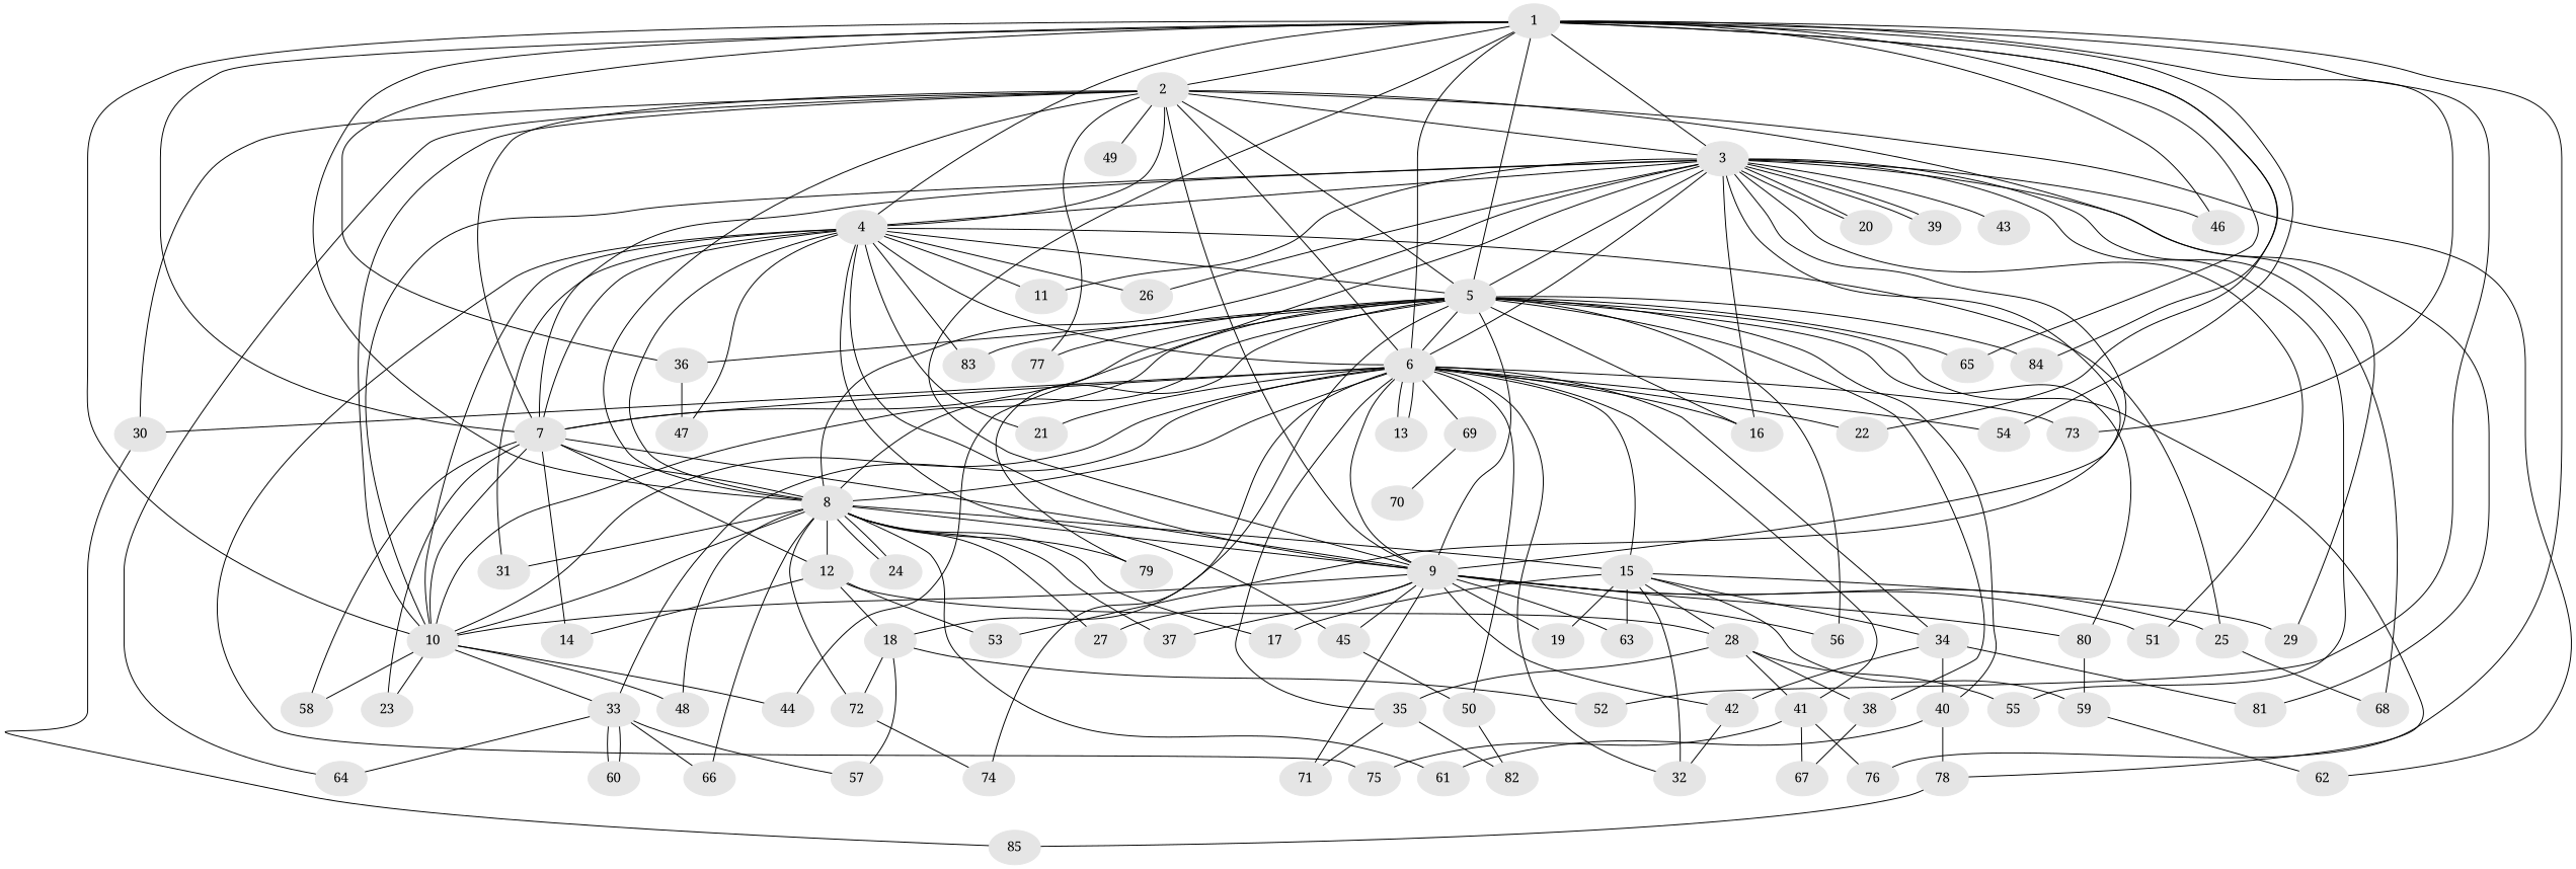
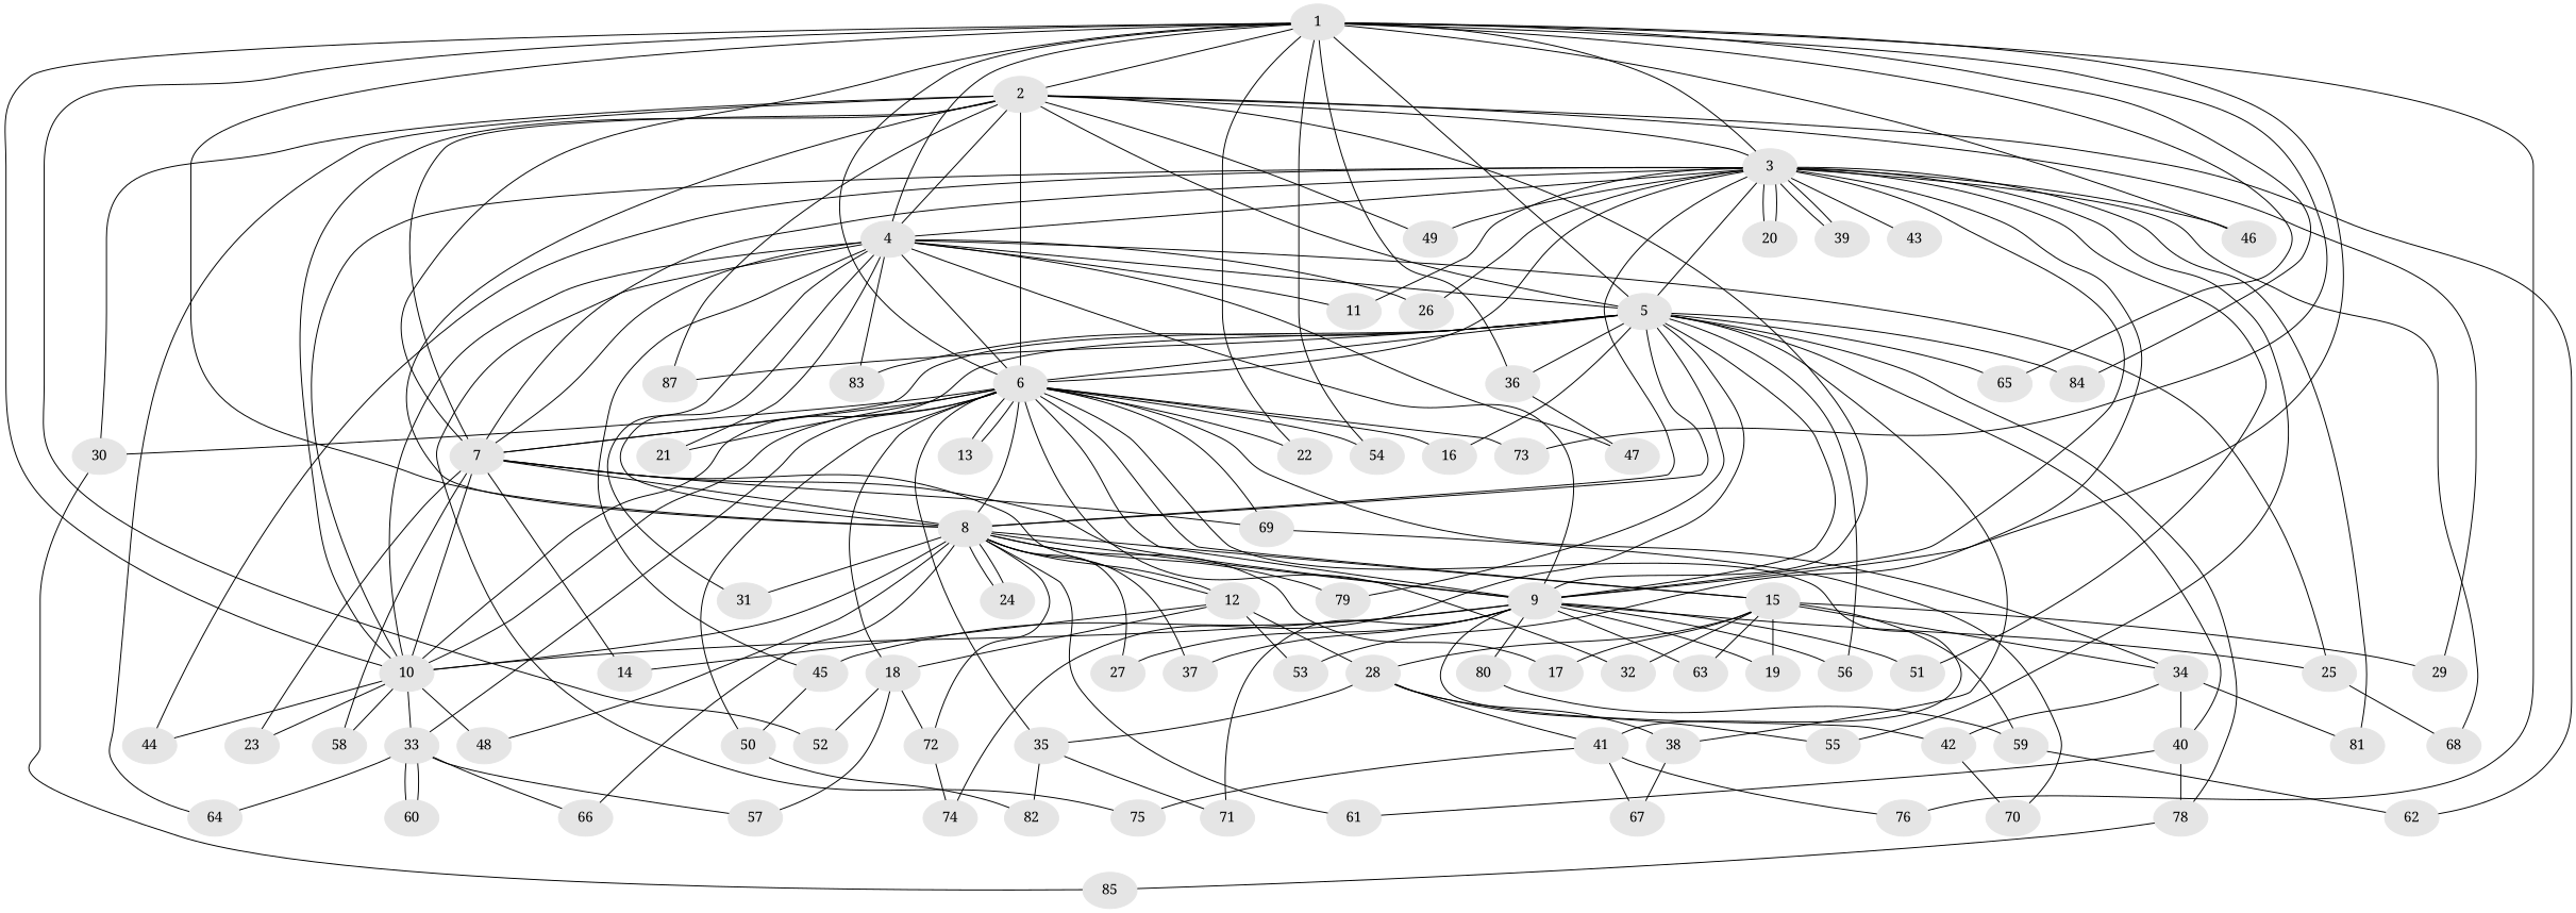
  graph {
    fontname="Noto Serif"
    node [color=gray90 fontname="Noto Serif" style=filled]
    edge [fontname="Noto Serif"]
    1
    2
    3
    4
    5
    6
    7
    8
    9
    10
    22
    36
    46
    52
    54
    65
    73
    76
    84
    29
    30
    49
    62
    64
-   77
+   77 [label=87]
    11
    20
    26
    39
    43
    44
    51
    53
    55
    68
    81
    21
    25
    31
    45
    47
    75
    83
    16
    38
    40
    56
    74
    78
    79
    80
    13
    15
    18
    32
    33
    34
    35
    41
    50
    69
    12
    14
    23
    58
    17
    24
    27
    37
    48
    61
    66
    72
    19
    42
    63
    71
    85
    67
    59
    28
    57
    60
    82
    70
    1 -- 2
    1 -- 3
    1 -- 4
    1 -- 5
    1 -- 6
    1 -- 7
    1 -- 8
    1 -- 9
    1 -- 10
    1 -- 22
    1 -- 36
    1 -- 46
    1 -- 52
    1 -- 54
    1 -- 65
    1 -- 73
    1 -- 76
    1 -- 84
    2 -- 3
    2 -- 4
    2 -- 5
    2 -- 6
    2 -- 7
    2 -- 8
    2 -- 9
    2 -- 10
    2 -- 29
    2 -- 30
    2 -- 49
    2 -- 62
    2 -- 64
    2 -- 77
    3 -- 4
    3 -- 5
    3 -- 6
    3 -- 7
    3 -- 8
    3 -- 9
    3 -- 10
    3 -- 46
-   3 -- 16
+   3 -- 49
    3 -- 11
    3 -- 20
    3 -- 20
    3 -- 26
    3 -- 39
    3 -- 39
    3 -- 43
    3 -- 44
    3 -- 51
    3 -- 53
    3 -- 55
    3 -- 68
    3 -- 81
    4 -- 5
    4 -- 6
    4 -- 7
    4 -- 8
    4 -- 9
    4 -- 10
    4 -- 11
    4 -- 26
    4 -- 21
    4 -- 25
    4 -- 31
    4 -- 45
    4 -- 47
    4 -- 75
    4 -- 83
    5 -- 6
    5 -- 7
    5 -- 8
    5 -- 9
    5 -- 10
    5 -- 36
    5 -- 65
    5 -- 84
    5 -- 77
    5 -- 83
    5 -- 16
    5 -- 38
    5 -- 40
    5 -- 56
    5 -- 74
    5 -- 78
    5 -- 79
-   5 -- 80
    6 -- 7
    6 -- 8
    6 -- 9
    6 -- 10
    6 -- 22
    6 -- 54
    6 -- 73
    6 -- 30
    6 -- 21
    6 -- 16
    6 -- 13
    6 -- 13
    6 -- 15
    6 -- 18
    6 -- 32
    6 -- 33
    6 -- 34
    6 -- 35
    6 -- 41
    6 -- 50
    6 -- 69
    7 -- 8
    7 -- 9
    7 -- 10
+   7 -- 69
    7 -- 12
    7 -- 14
    7 -- 23
    7 -- 58
    8 -- 9
    8 -- 10
    8 -- 31
    8 -- 79
    8 -- 15
    8 -- 12
    8 -- 17
    8 -- 24
    8 -- 24
    8 -- 27
    8 -- 37
    8 -- 48
    8 -- 61
    8 -- 66
    8 -- 72
    9 -- 10
    9 -- 51
    9 -- 25
    9 -- 45
    9 -- 56
    9 -- 80
    9 -- 27
    9 -- 37
    9 -- 19
    9 -- 42
    9 -- 63
    9 -- 71
    10 -- 44
    10 -- 33
    10 -- 23
    10 -- 58
    10 -- 48
    36 -- 47
    30 -- 85
    25 -- 68
    45 -- 50
    38 -- 67
    40 -- 78
    40 -- 61
    78 -- 85
    80 -- 59
    15 -- 29
    15 -- 32
    15 -- 34
    15 -- 17
    15 -- 19
    15 -- 63
    15 -- 59
    15 -- 28
    18 -- 52
    18 -- 72
    18 -- 57
    33 -- 64
    33 -- 66
    33 -- 57
    33 -- 60
    33 -- 60
    34 -- 81
    34 -- 40
    34 -- 42
    35 -- 71
    35 -- 82
    41 -- 76
    41 -- 75
    41 -- 67
    50 -- 82
    69 -- 70
    12 -- 53
    12 -- 18
    12 -- 14
    12 -- 28
    72 -- 74
-   42 -- 32
+   42 -- 70
    59 -- 62
    28 -- 55
    28 -- 38
    28 -- 35
    28 -- 41
  }
